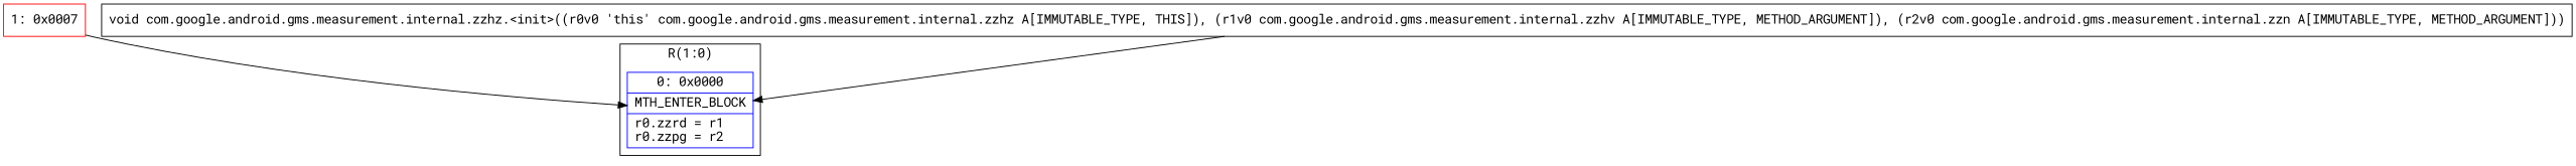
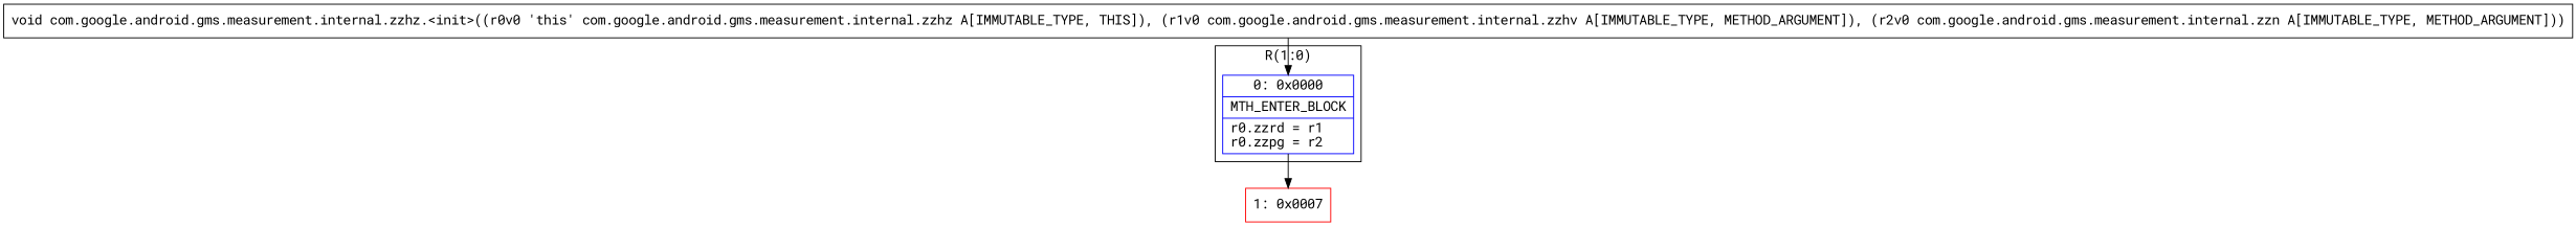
  digraph {
    fontname="Roboto Mono"
    node [shape=record fontname="Roboto Mono"]
    edge [fontname="Roboto Mono"]
    n1 [color=blue label="{0\:\ 0x0000|MTH_ENTER_BLOCK\l|r0.zzrd = r1\lr0.zzpg = r2\l}"]
    n2 [color=red label="{1\:\ 0x0007}"]
    n3 [label="{void com.google.android.gms.measurement.internal.zzhz.\<init\>((r0v0 'this' com.google.android.gms.measurement.internal.zzhz A[IMMUTABLE_TYPE, THIS]), (r1v0 com.google.android.gms.measurement.internal.zzhv A[IMMUTABLE_TYPE, METHOD_ARGUMENT]), (r2v0 com.google.android.gms.measurement.internal.zzn A[IMMUTABLE_TYPE, METHOD_ARGUMENT])) }"]
    subgraph cluster_1 {
      label="R(1:0)"
      n1
    }
-   n2 -> n1
+   n1 -> n2
    n3 -> n1
  }
